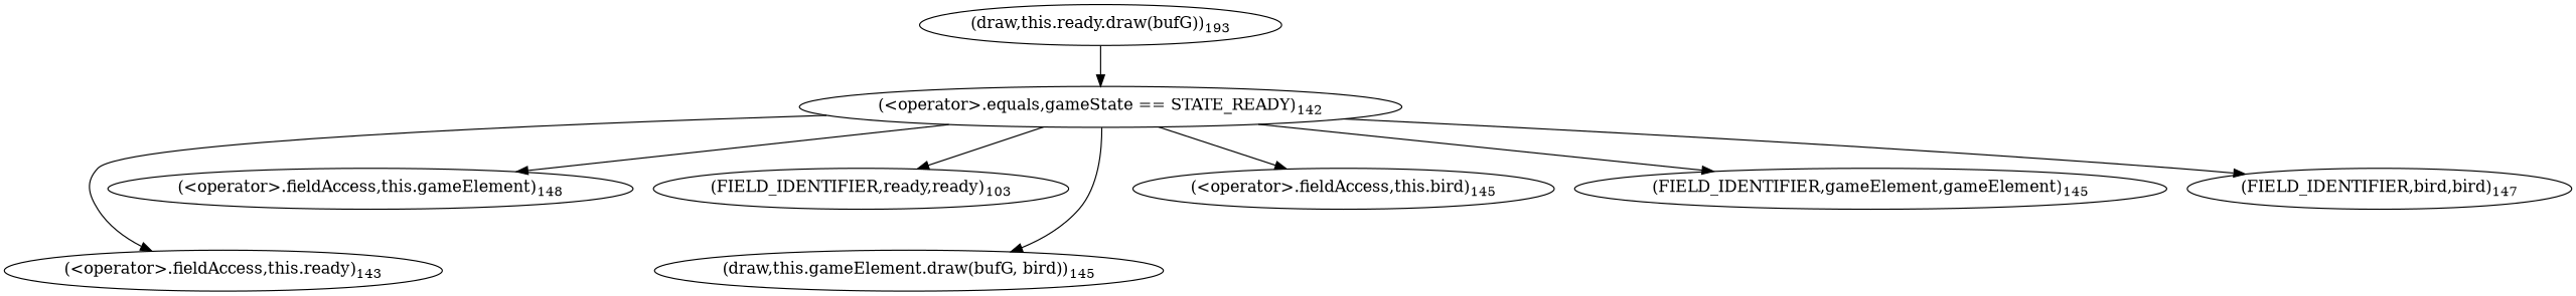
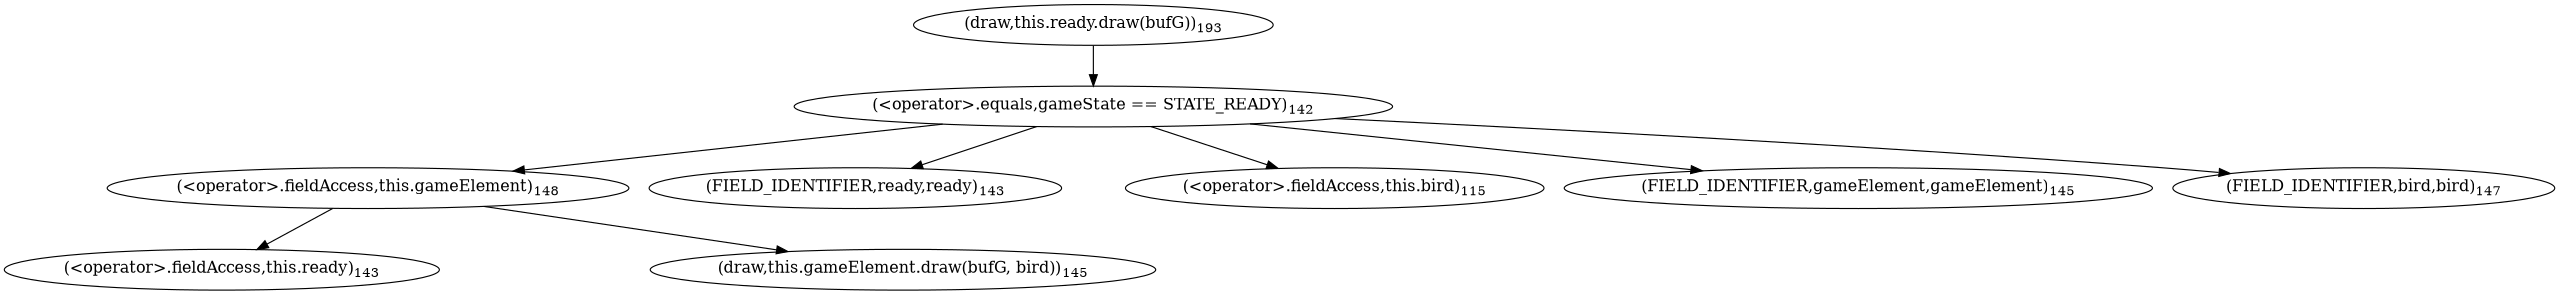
  digraph {
    n1 [label=<(&lt;operator&gt;.equals,gameState == STATE_READY)<SUB>142</SUB>>]
    n2 [label=<(&lt;operator&gt;.fieldAccess,this.ready)<SUB>143</SUB>>]
    n3 [label=<(draw,this.gameElement.draw(bufG, bird))<SUB>145</SUB>>]
-   n4 [label=<(FIELD_IDENTIFIER,ready,ready)<SUB>103</SUB>>]
+   n4 [label=<(FIELD_IDENTIFIER,ready,ready)<SUB>143</SUB>>]
    n5 [label=<(&lt;operator&gt;.fieldAccess,this.gameElement)<SUB>148</SUB>>]
-   n6 [label=<(&lt;operator&gt;.fieldAccess,this.bird)<SUB>145</SUB>>]
+   n6 [label=<(&lt;operator&gt;.fieldAccess,this.bird)<SUB>115</SUB>>]
    n7 [label=<(FIELD_IDENTIFIER,gameElement,gameElement)<SUB>145</SUB>>]
    n8 [label=<(FIELD_IDENTIFIER,bird,bird)<SUB>147</SUB>>]
    n9 [label=<(draw,this.ready.draw(bufG))<SUB>193</SUB>>]
-   n1 -> n2
-   n1 -> n3
+   n5 -> n2
+   n5 -> n3
    n1 -> n4
    n1 -> n5
    n1 -> n6
    n1 -> n7
    n1 -> n8
    n9 -> n1
  }
